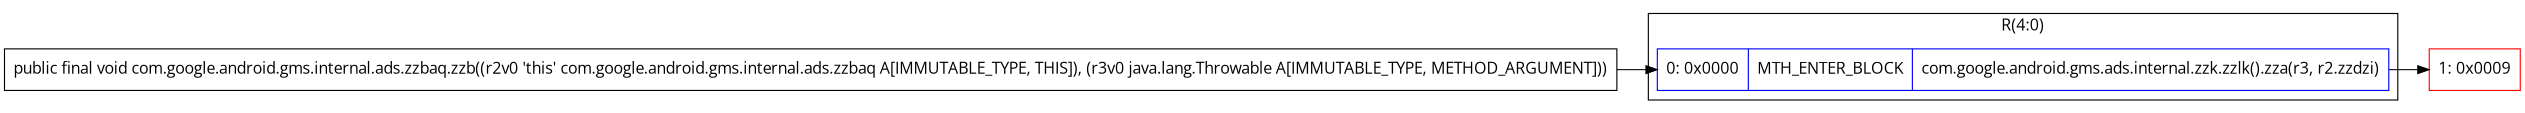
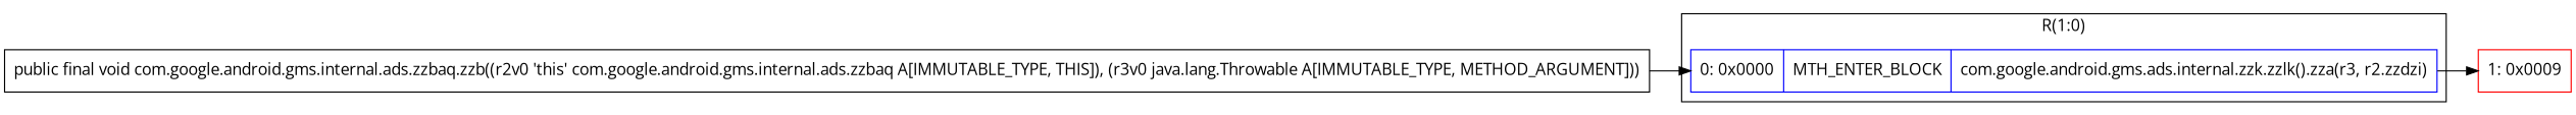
  digraph {
    rankdir=LR
    fontname="Open Sans"
    node [shape=record fontname="Open Sans"]
    edge [fontname="Open Sans"]
    n1 [color=blue label="{0\:\ 0x0000|MTH_ENTER_BLOCK\l|com.google.android.gms.ads.internal.zzk.zzlk().zza(r3, r2.zzdzi)\l}"]
    n2 [color=red label="{1\:\ 0x0009}"]
    n3 [label="{public final void com.google.android.gms.internal.ads.zzbaq.zzb((r2v0 'this' com.google.android.gms.internal.ads.zzbaq A[IMMUTABLE_TYPE, THIS]), (r3v0 java.lang.Throwable A[IMMUTABLE_TYPE, METHOD_ARGUMENT])) }"]
    subgraph cluster_1 {
-     label="R(4:0)"
+     label="R(1:0)"
      n1
    }
    n1 -> n2
    n3 -> n1
  }
